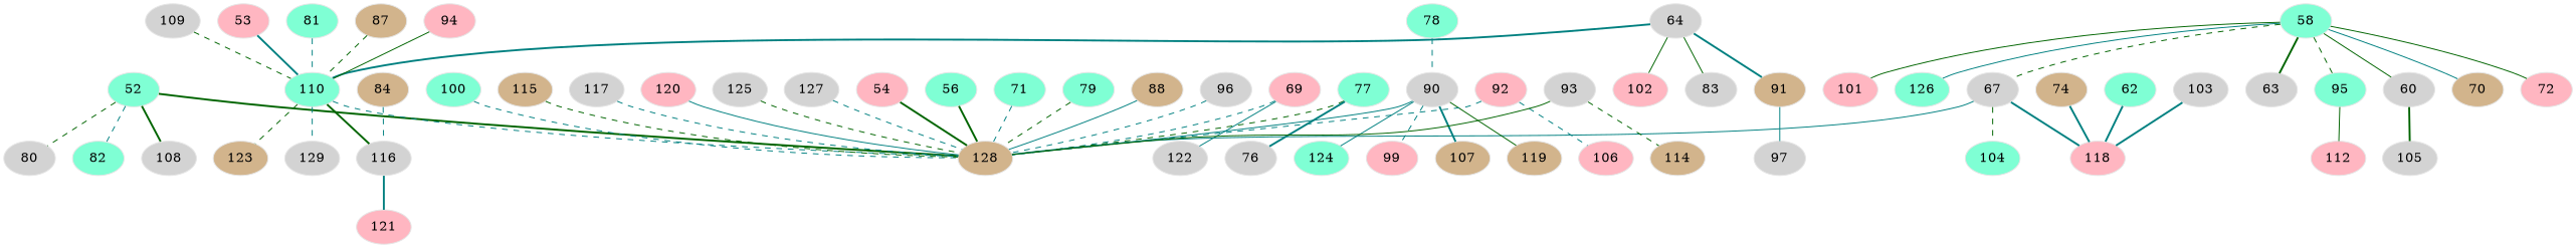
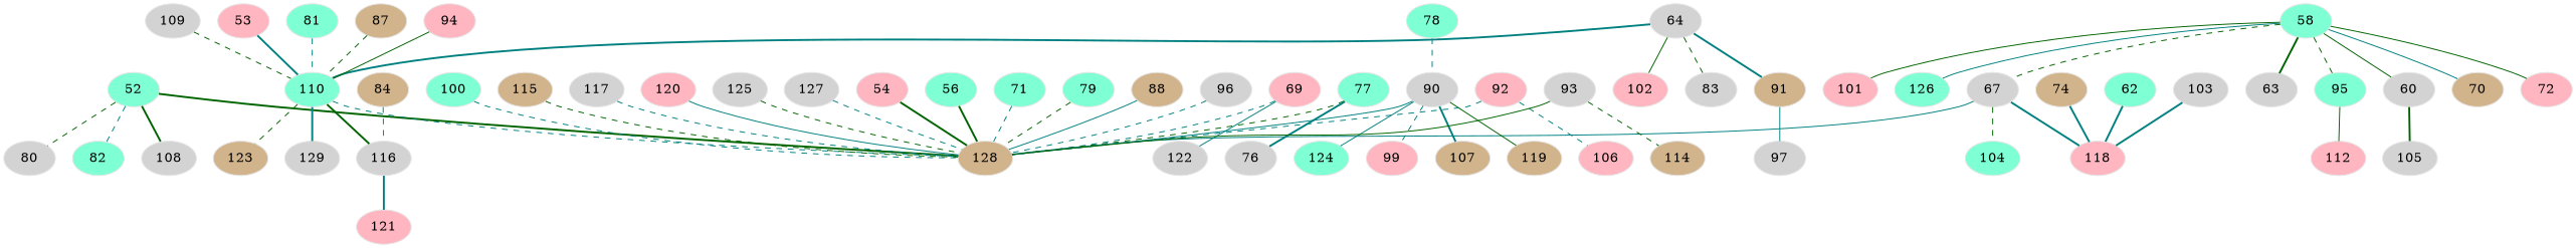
  graph {
    node [color=gray90 fillcolor=lightgrey style=filled]
    edge [color=teal style=dashed]
    52 [fillcolor=aquamarine super="+5+13+32"]
    80
    n3 [fillcolor=aquamarine label=82]
    108
    128 [fillcolor=tan super="+41+68+59+65+73+116+25+86+51+30"]
    53 [fillcolor=lightpink]
    110 [fillcolor=aquamarine super="+82+98"]
    n8 [label=116 super="+34+40+47"]
    123 [fillcolor=tan]
    129
    54 [fillcolor=lightpink]
    56 [fillcolor=aquamarine]
    58 [fillcolor=aquamarine super="+20+38+46"]
    60
    63
    67 [super="+2"]
    70 [fillcolor=tan]
    72 [fillcolor=lightpink]
    95 [fillcolor=aquamarine]
    101 [fillcolor=lightpink]
    126 [fillcolor=aquamarine]
    105
    118 [fillcolor=lightpink super="+55+66+35"]
    104 [fillcolor=aquamarine]
    112 [fillcolor=lightpink]
    62 [fillcolor=aquamarine]
    64 [super="+61"]
    83
    91 [fillcolor=tan]
    102 [fillcolor=lightpink]
    97
    69 [fillcolor=lightpink]
    122
    71 [fillcolor=aquamarine]
    74 [fillcolor=tan]
    77 [fillcolor=aquamarine]
    76
    90 [super="+48+85+49+57"]
    99 [fillcolor=lightpink]
    107 [fillcolor=tan]
    119 [fillcolor=tan]
    124 [fillcolor=aquamarine]
    78 [fillcolor=aquamarine]
    79 [fillcolor=aquamarine]
    81 [fillcolor=aquamarine super="+42"]
    121 [fillcolor=lightpink]
    84 [fillcolor=tan]
    87 [fillcolor=tan]
    88 [fillcolor=tan]
    92 [fillcolor=lightpink]
    106 [fillcolor=lightpink]
    93
    114 [fillcolor=tan]
    94 [fillcolor=lightpink]
    96
    100 [fillcolor=aquamarine]
    103
    109
    115 [fillcolor=tan]
    117
    120 [fillcolor=lightpink]
    125
    127
    52 -- 80 [color=darkgreen]
    52 -- n3
    52 -- 108 [color=darkgreen style=bold]
    52 -- 128 [color=darkgreen style=bold]
    53 -- 110 [style=bold]
    110 -- 128
    110 -- n8 [color=darkgreen style=bold]
    110 -- 123 [color=darkgreen]
-   110 -- 129
+   110 -- 129 [style=bold]
    n8 -- 121 [style=bold]
    54 -- 128 [color=darkgreen style=bold]
    56 -- 128 [color=darkgreen style=bold]
    58 -- 60 [color=darkgreen style=solid]
    58 -- 63 [color=darkgreen style=bold]
    58 -- 67 [color=darkgreen]
    58 -- 70 [style=solid]
    58 -- 72 [color=darkgreen style=solid]
    58 -- 95 [color=darkgreen]
    58 -- 101 [color=darkgreen style=solid]
    58 -- 126 [style=solid]
    60 -- 105 [color=darkgreen style=bold]
    67 -- 128 [style=solid]
    67 -- 118 [style=bold]
    67 -- 104 [color=darkgreen]
    95 -- 112 [color=darkgreen style=solid]
    62 -- 118 [style=bold]
    64 -- 110 [style=bold]
-   64 -- 83 [color=darkgreen style=solid]
+   64 -- 83 [color=darkgreen]
    64 -- 91 [style=bold]
    64 -- 102 [color=darkgreen style=solid]
    91 -- 97 [style=solid]
    69 -- 128
    69 -- 122 [style=solid]
    71 -- 128
    74 -- 118 [style=bold]
    77 -- 128 [color=darkgreen]
    77 -- 76 [style=bold]
    90 -- 128 [style=solid]
    90 -- 99
    90 -- 107 [style=bold]
    90 -- 119 [color=darkgreen style=solid]
    90 -- 124 [style=solid]
    78 -- 90
    79 -- 128 [color=darkgreen]
    81 -- 110
    84 -- n8
    87 -- 110 [color=darkgreen]
    88 -- 128 [style=solid]
    92 -- 128
    92 -- 106
    93 -- 128 [color=darkgreen style=solid]
    93 -- 114 [color=darkgreen]
    94 -- 110 [color=darkgreen style=solid]
    96 -- 128
    100 -- 128
    103 -- 118 [style=bold]
    109 -- 110 [color=darkgreen]
    115 -- 128 [color=darkgreen]
    117 -- 128
    120 -- 128 [style=solid]
    125 -- 128 [color=darkgreen]
    127 -- 128
  }
